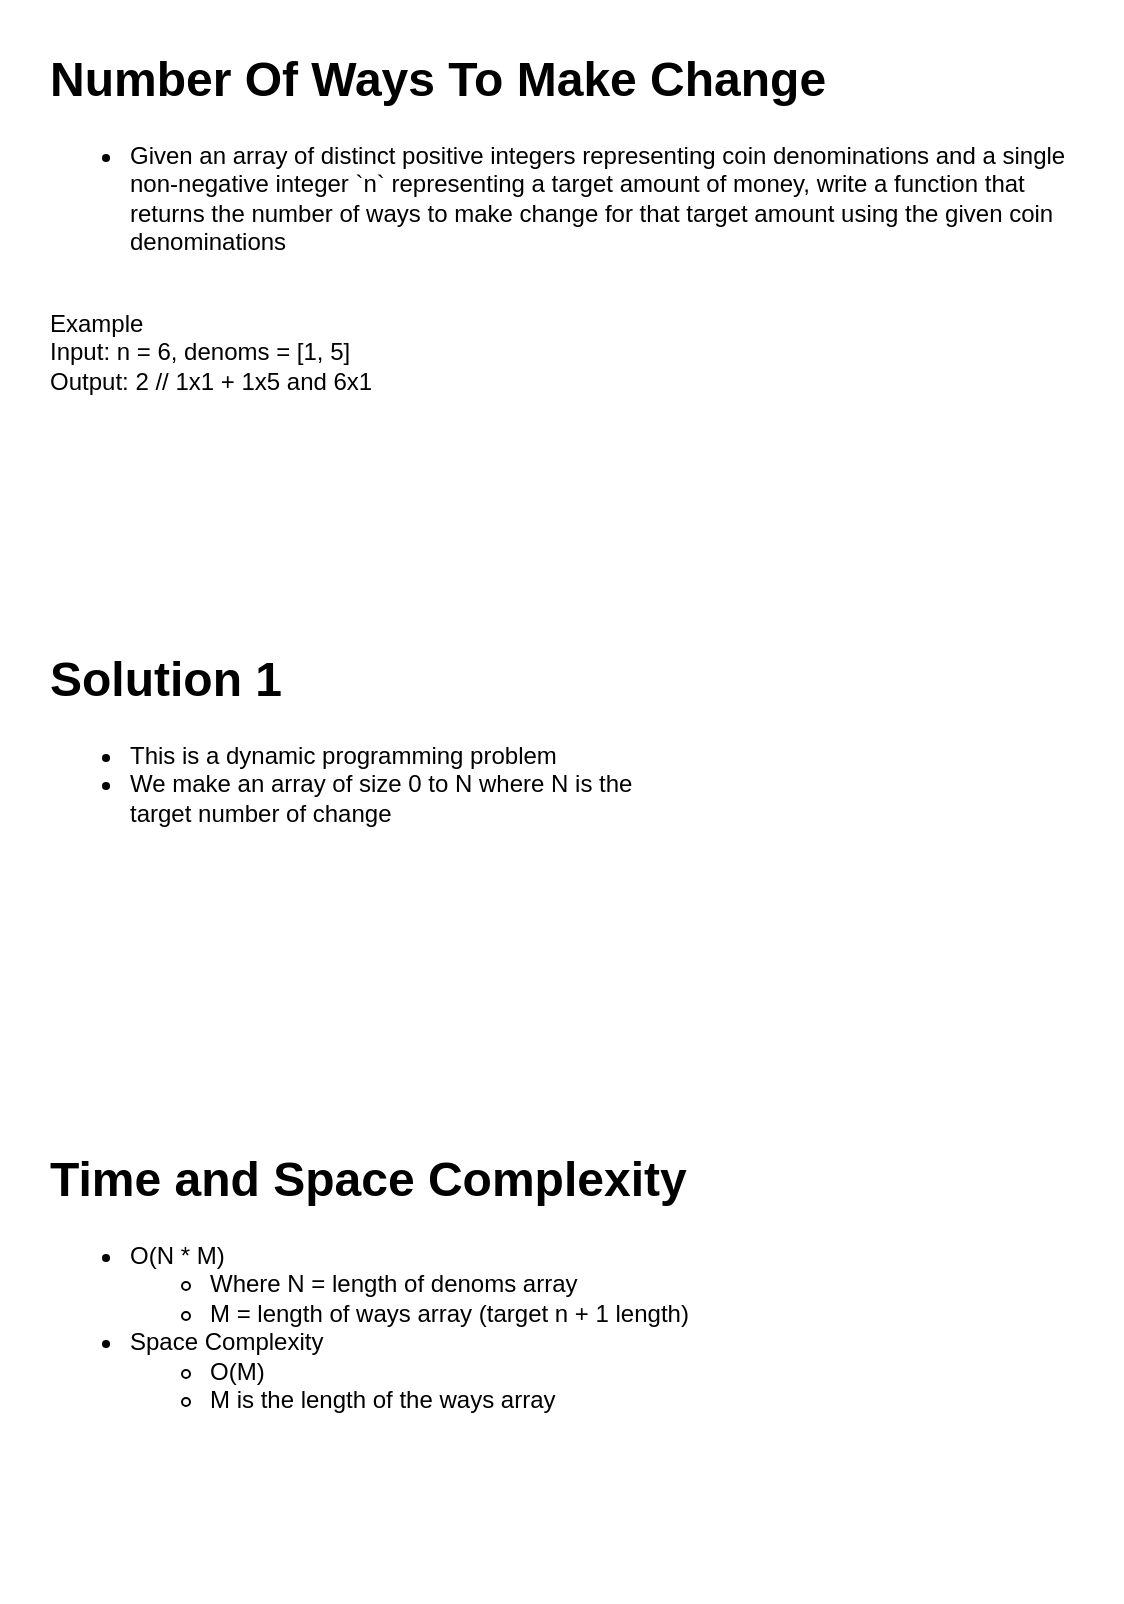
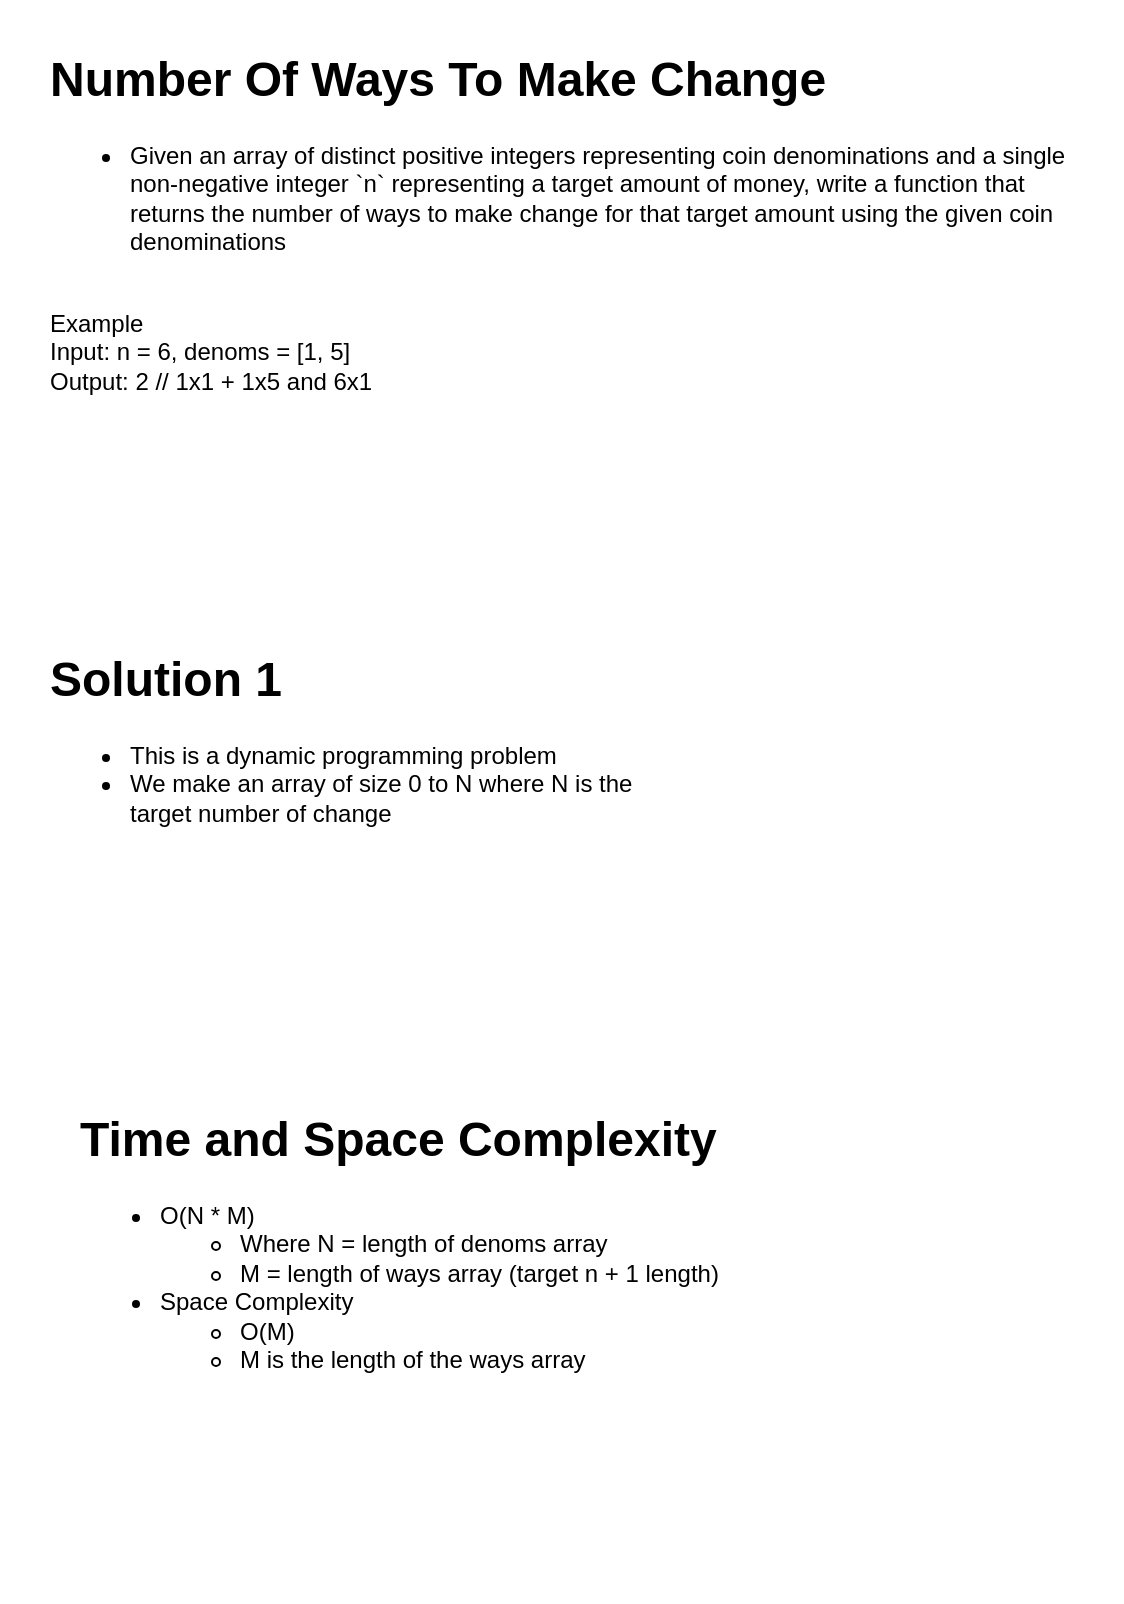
  <mxCell id="0" />
  <mxCell id="1" parent="0" />
  <mxCell id="2" value="&lt;h1&gt;Number Of Ways To Make Change&lt;/h1&gt;&lt;div&gt;&lt;ul&gt;&lt;li&gt;Given an array of distinct positive integers representing coin denominations and a single non-negative integer `n` representing a target amount of money, write a function that returns the number of ways to make change for that target amount using the given coin denominations&lt;/li&gt;&lt;/ul&gt;&lt;div&gt;&lt;br&gt;&lt;/div&gt;&lt;/div&gt;&lt;div&gt;Example&lt;/div&gt;&lt;div&gt;Input: n = 6, denoms = [1, 5]&lt;/div&gt;&lt;div&gt;Output: 2 // 1x1 + 1x5 and 6x1&lt;/div&gt;" style="text;html=1;strokeColor=none;fillColor=none;spacing=5;spacingTop=-20;whiteSpace=wrap;overflow=hidden;rounded=0;" vertex="1" parent="1"><mxGeometry x="20" y="20" width="520" height="220" as="geometry" /></mxCell>
  <mxCell id="3" value="&lt;h1&gt;Solution 1&lt;/h1&gt;&lt;p&gt;&lt;/p&gt;&lt;ul&gt;&lt;li&gt;This is a dynamic programming problem&lt;/li&gt;&lt;li&gt;We make an array of size 0 to N where N is the target number of change&lt;/li&gt;&lt;/ul&gt;&lt;p&gt;&lt;/p&gt;" style="text;html=1;strokeColor=none;fillColor=none;spacing=5;spacingTop=-20;whiteSpace=wrap;overflow=hidden;rounded=0;" vertex="1" parent="1"><mxGeometry x="20" y="320" width="310" height="210" as="geometry" /></mxCell>
- <mxCell id="4" value="&lt;h1&gt;Time and Space Complexity&lt;/h1&gt;&lt;p&gt;&lt;/p&gt;&lt;ul&gt;&lt;li&gt;O(N * M)&lt;/li&gt;&lt;ul&gt;&lt;li&gt;Where N = length of denoms array&lt;/li&gt;&lt;li&gt;M = length of ways array (target n + 1 length)&lt;/li&gt;&lt;/ul&gt;&lt;li&gt;Space Complexity&lt;/li&gt;&lt;ul&gt;&lt;li&gt;O(M)&lt;/li&gt;&lt;li&gt;M is the length of the ways array&lt;/li&gt;&lt;/ul&gt;&lt;/ul&gt;&lt;p&gt;&lt;/p&gt;" style="text;html=1;strokeColor=none;fillColor=none;spacing=5;spacingTop=-20;whiteSpace=wrap;overflow=hidden;rounded=0;" vertex="1" parent="1"><mxGeometry x="20" y="570" width="400" height="210" as="geometry" /></mxCell>
+ <mxCell id="4" value="&lt;h1&gt;Time and Space Complexity&lt;/h1&gt;&lt;p&gt;&lt;/p&gt;&lt;ul&gt;&lt;li&gt;O(N * M)&lt;/li&gt;&lt;ul&gt;&lt;li&gt;Where N = length of denoms array&lt;/li&gt;&lt;li&gt;M = length of ways array (target n + 1 length)&lt;/li&gt;&lt;/ul&gt;&lt;li&gt;Space Complexity&lt;/li&gt;&lt;ul&gt;&lt;li&gt;O(M)&lt;/li&gt;&lt;li&gt;M is the length of the ways array&lt;/li&gt;&lt;/ul&gt;&lt;/ul&gt;&lt;p&gt;&lt;/p&gt;" style="text;html=1;strokeColor=none;fillColor=none;spacing=5;spacingTop=-20;whiteSpace=wrap;overflow=hidden;rounded=0;" vertex="1" parent="1"><mxGeometry x="35" y="550" width="400" height="210" as="geometry" /></mxCell>
